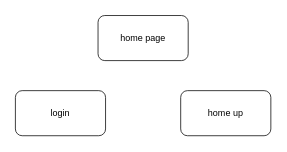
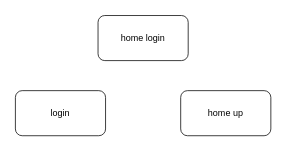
  <mxCell id="0" />
  <mxCell id="1" parent="0" />
- <mxCell id="2" value="home page" style="rounded=1;whiteSpace=wrap;html=1;" vertex="1" parent="1"><mxGeometry x="130" y="20" width="120" height="60" as="geometry" /></mxCell>
+ <mxCell id="2" value="home login" style="rounded=1;whiteSpace=wrap;html=1;" vertex="1" parent="1"><mxGeometry x="130" y="20" width="120" height="60" as="geometry" /></mxCell>
  <mxCell id="3" value="login" style="rounded=1;whiteSpace=wrap;html=1;" vertex="1" parent="1"><mxGeometry x="20" y="120" width="120" height="60" as="geometry" /></mxCell>
  <mxCell id="4" value="home up" style="rounded=1;whiteSpace=wrap;html=1;" vertex="1" parent="1"><mxGeometry x="240" y="120" width="120" height="60" as="geometry" /></mxCell>
